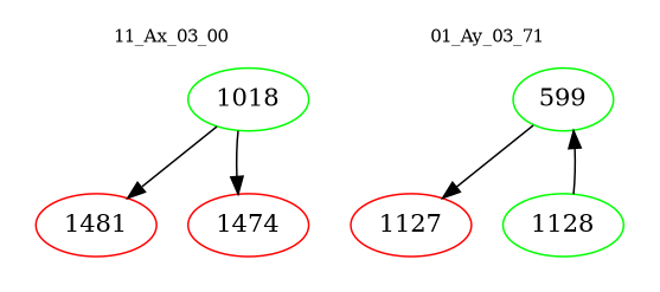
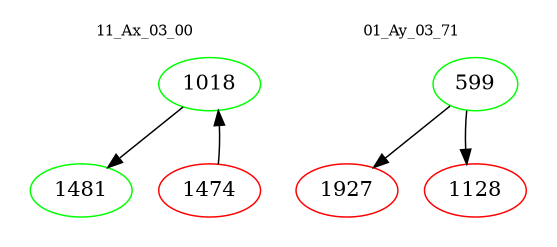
  digraph {
    node [color=red]
    edge [color=black]
    n1 [color=green label=1018]
-   n2 [label=1481]
+   n2 [color=green label=1481]
    n3 [label=1474]
    n4 [color=green label=599]
-   n5 [label=1127]
-   n6 [color=green label=1128]
+   n5 [label=1927]
+   n6 [label=1128]
    subgraph cluster_1 {
      color=white
      fontsize=10
      label="11_Ax_03_00"
      n1
      n2
      n3
    }
    subgraph cluster_2 {
      color=white
      fontsize=10
      label="01_Ay_03_71"
      n4
      n5
      n6
    }
    n1 -> n2
-   n1 -> n3
+   n3 -> n1
    n4 -> n5
-   n6 -> n4
+   n4 -> n6
  }
